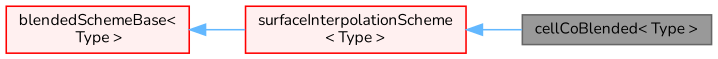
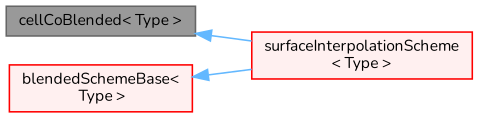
  digraph {
    fontname=Nunito
    rankdir=LR
    node [color=red fillcolor="#FFF0F0" fontname=Nunito fontsize=10 shape=box style=filled]
    edge [color=steelblue1 dir=back fontname=Nunito fontsize=10 labelfontname=Helvetica labelfontsize=10 style=solid]
    n1 [color=gray40 fillcolor=grey60 fontcolor=black height=0.2 label="cellCoBlended\< Type \>" width=0.4]
    n2 [height=0.2 label="surfaceInterpolationScheme\l\< Type \>" width=0.4]
    n3 [height=0.2 label="blendedSchemeBase\<\l Type \>" width=0.4]
-   n2 -> n1
+   n1 -> n2
    n3 -> n2
  }
